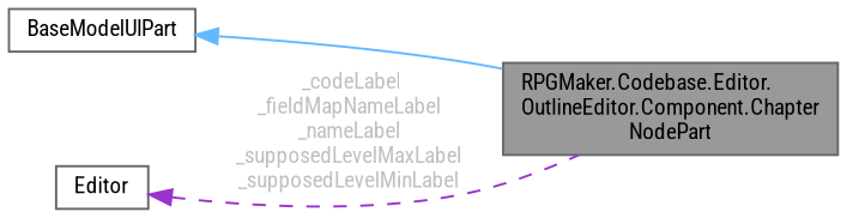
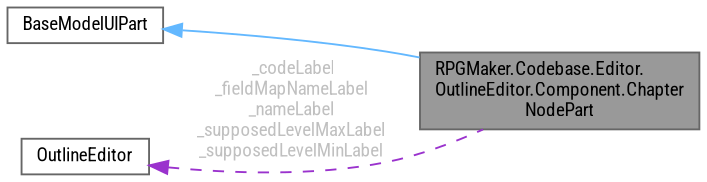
  digraph {
    rankdir=LR
    fontname="Roboto Condensed"
    node [color=gray40 fillcolor=white fontname="Roboto Condensed" fontsize=10 shape=box style=filled]
    edge [dir=back fontname="Roboto Condensed" fontsize=10 labelfontname=Helvetica labelfontsize=10]
    n1 [fillcolor=grey60 fontcolor=black height=0.2 label="RPGMaker.Codebase.Editor.\lOutlineEditor.Component.Chapter\lNodePart" width=0.4]
    n2 [height=0.2 label=BaseModelUIPart width=0.4]
-   n3 [height=0.2 label=Editor width=0.4]
+   n3 [height=0.2 label=OutlineEditor width=0.4]
    n2 -> n1 [color=steelblue1 style=solid]
    n3 -> n1 [color=darkorchid3 fontcolor=grey label=" _codeLabel\n_fieldMapNameLabel\n_nameLabel\n_supposedLevelMaxLabel\n_supposedLevelMinLabel" style=dashed]
  }
